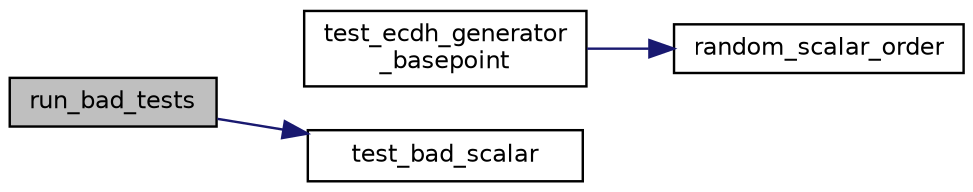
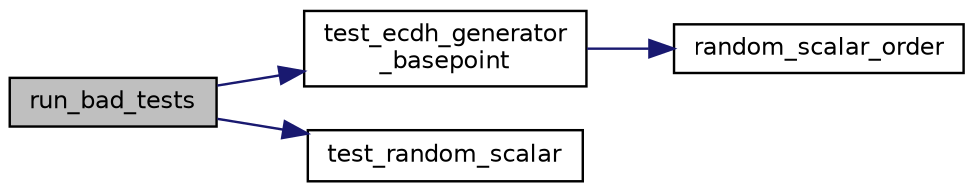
  digraph {
    rankdir=LR
    node [color=black fillcolor=white fontname=Helvetica fontsize=10 shape=record style=filled]
    edge [color=midnightblue fontname=Helvetica fontsize=10 labelfontname=Helvetica labelfontsize=10 style=solid]
    n1 [fillcolor=grey75 fontcolor=black height=0.2 label=run_bad_tests width=0.4]
    n2 [height=0.2 label="test_ecdh_generator\l_basepoint" width=0.4]
-   n3 [height=0.2 label=test_bad_scalar width=0.4]
+   n3 [height=0.2 label=test_random_scalar width=0.4]
    n4 [height=0.2 label=random_scalar_order width=0.4]
+   n1 -> n2
    n1 -> n3
    n2 -> n4
  }
